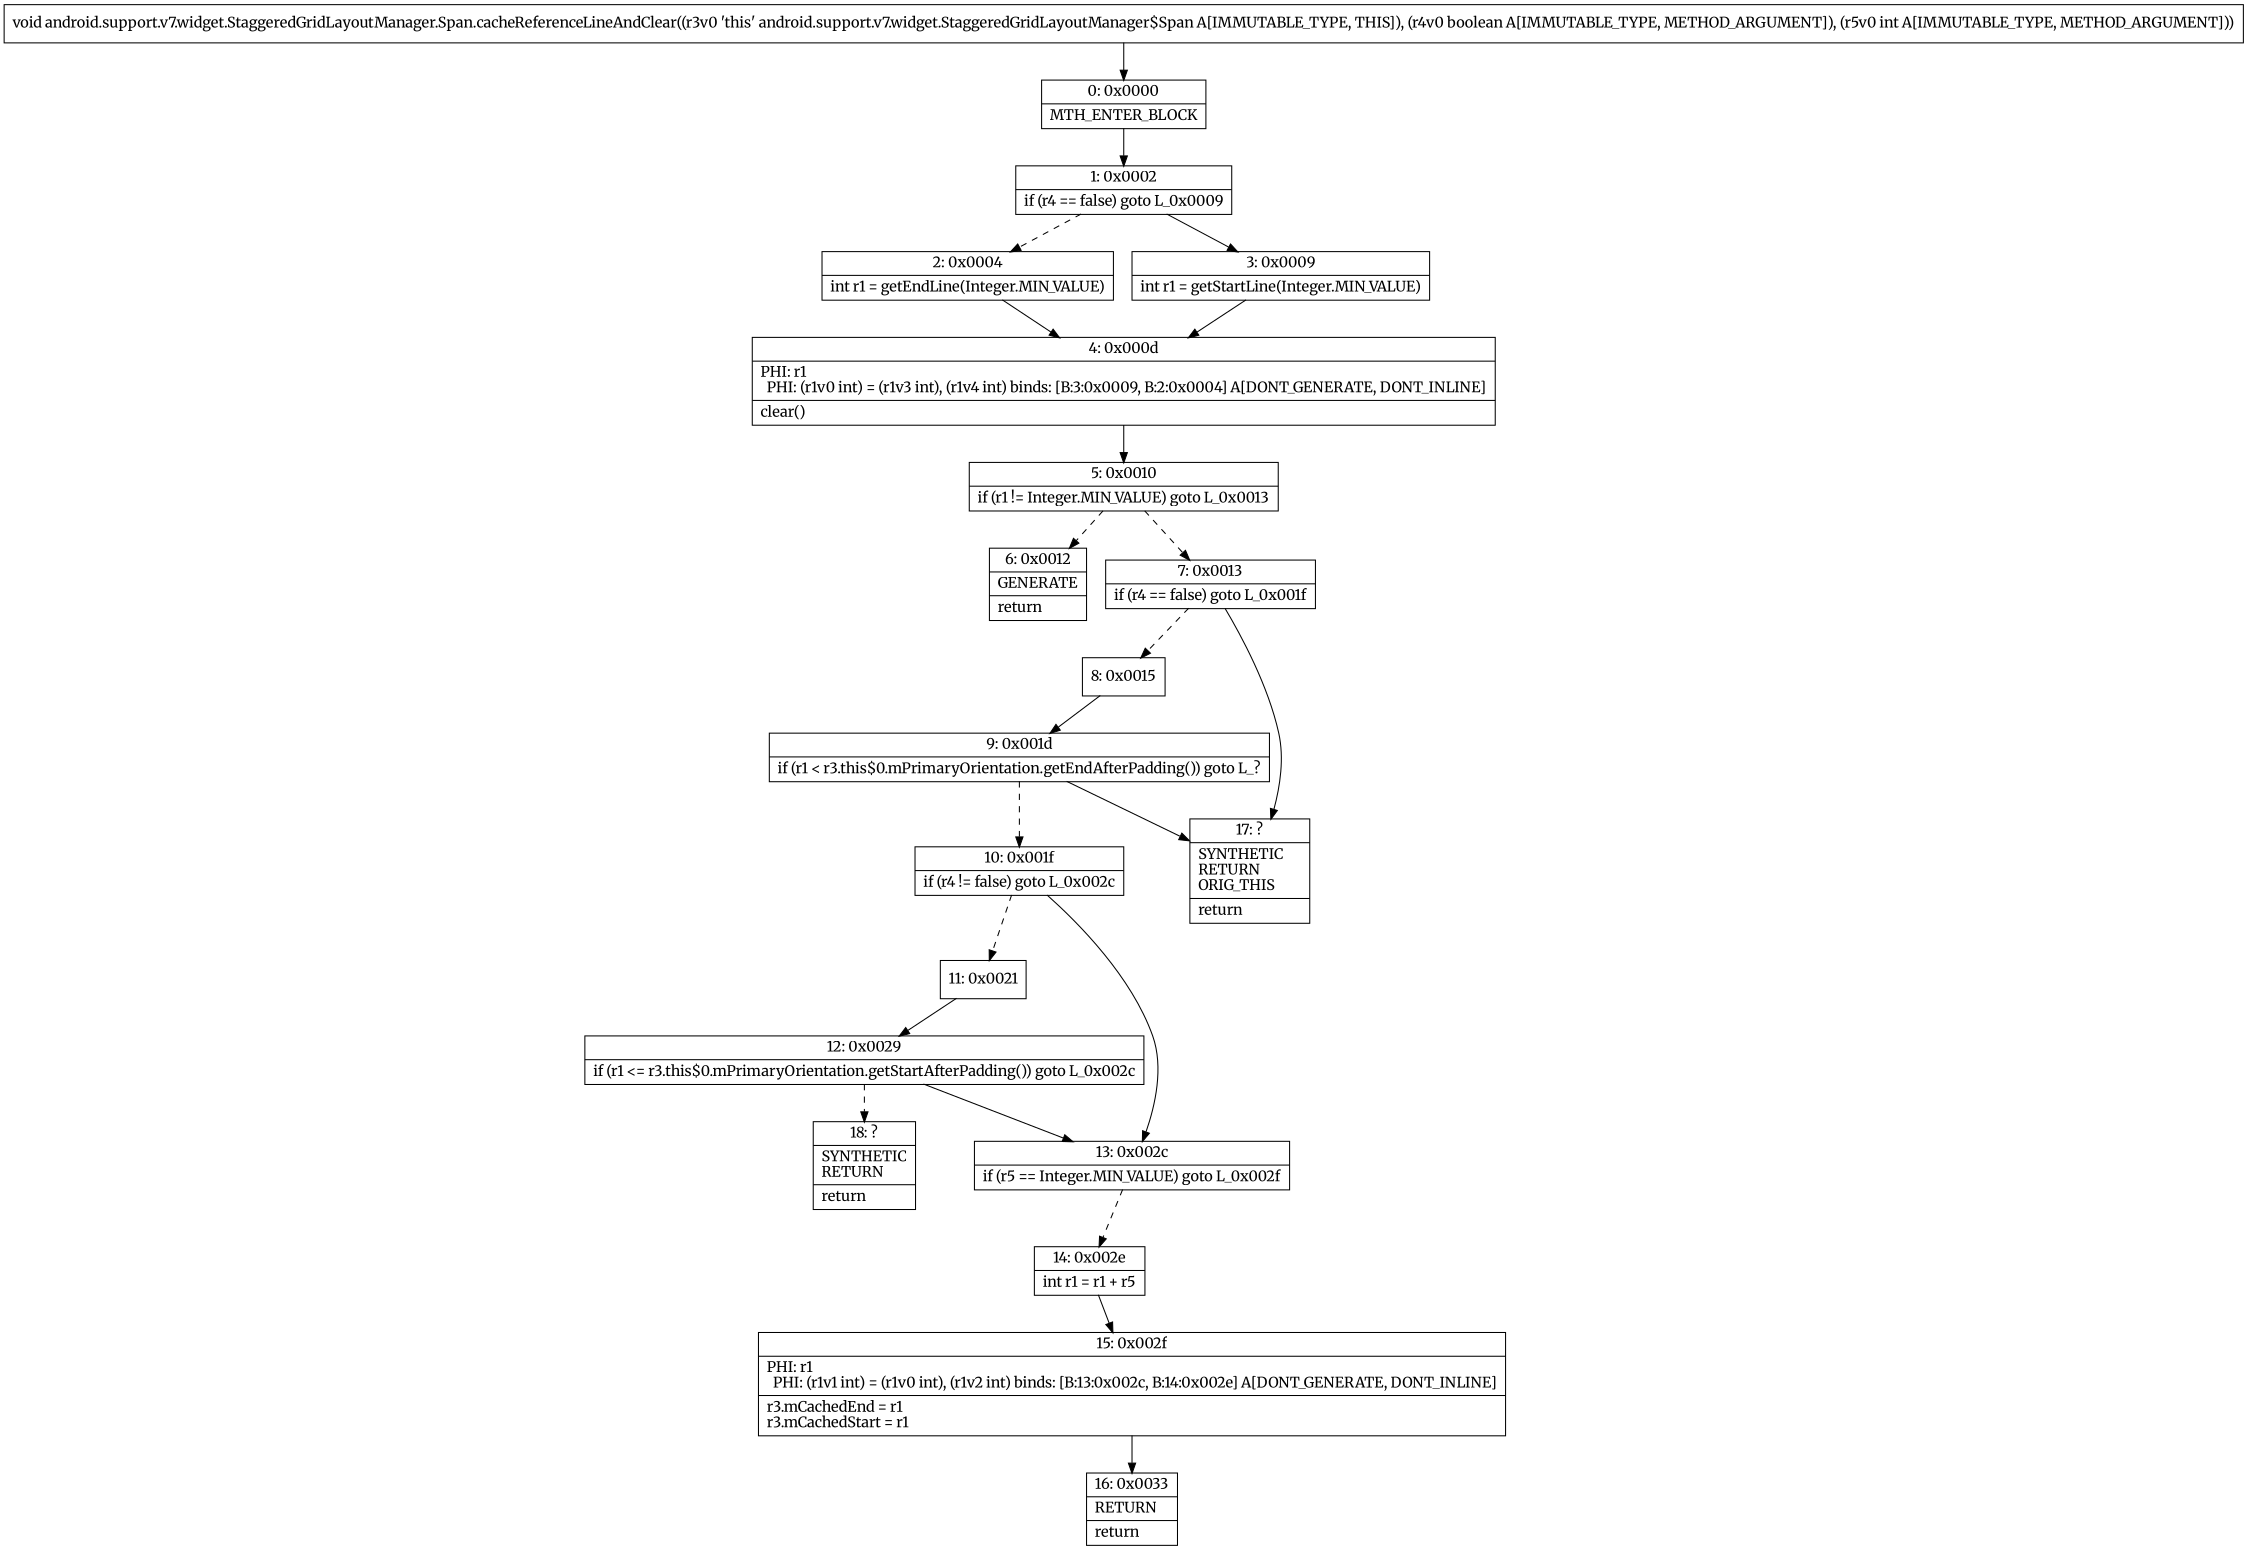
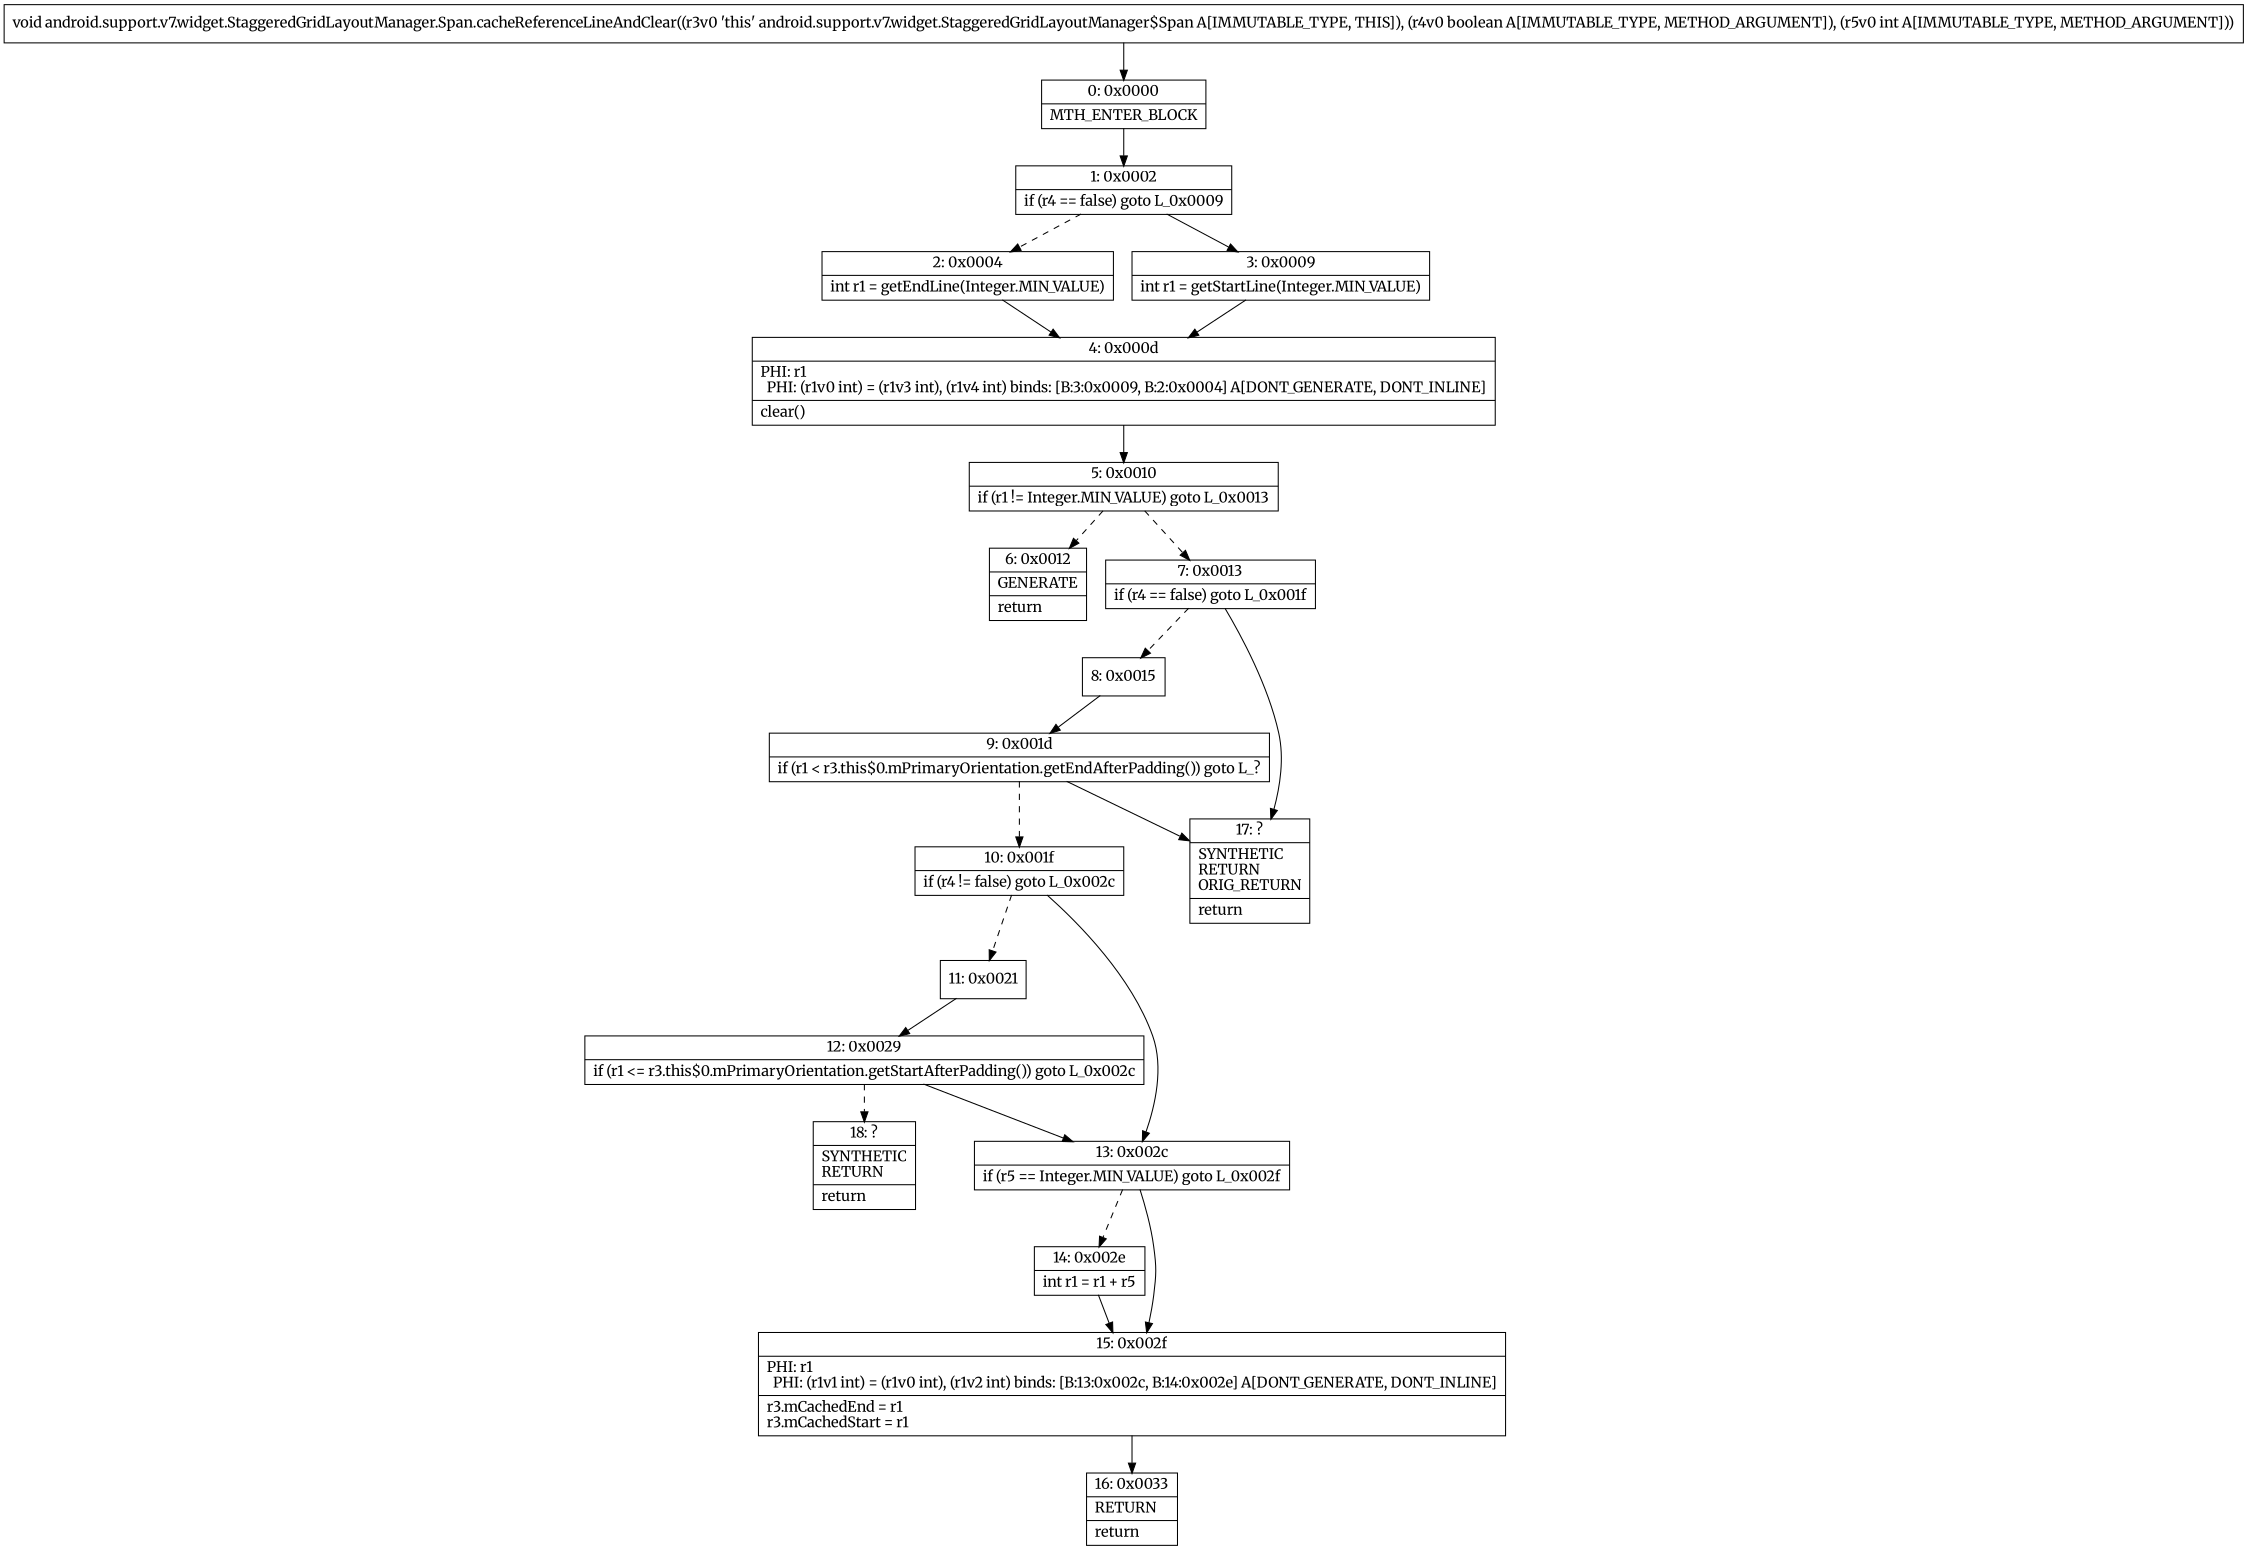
  digraph {
    fontname=Merriweather
    node [fontname=Merriweather shape=record]
    edge [fontname=Merriweather]
    n1 [label="{0\:\ 0x0000|MTH_ENTER_BLOCK\l}"]
    n2 [label="{1\:\ 0x0002|if (r4 == false) goto L_0x0009\l}"]
    n3 [label="{2\:\ 0x0004|int r1 = getEndLine(Integer.MIN_VALUE)\l}"]
    n4 [label="{3\:\ 0x0009|int r1 = getStartLine(Integer.MIN_VALUE)\l}"]
    n5 [label="{4\:\ 0x000d|PHI: r1 \l  PHI: (r1v0 int) = (r1v3 int), (r1v4 int) binds: [B:3:0x0009, B:2:0x0004] A[DONT_GENERATE, DONT_INLINE]\l|clear()\l}"]
    n6 [label="{5\:\ 0x0010|if (r1 != Integer.MIN_VALUE) goto L_0x0013\l}"]
    n7 [label="{6\:\ 0x0012|GENERATE\l|return\l}"]
    n8 [label="{7\:\ 0x0013|if (r4 == false) goto L_0x001f\l}"]
    n9 [label="{8\:\ 0x0015}"]
-   n10 [label="{17\:\ ?|SYNTHETIC\lRETURN\lORIG_THIS\l|return\l}"]
+   n10 [label="{17\:\ ?|SYNTHETIC\lRETURN\lORIG_RETURN\l|return\l}"]
    n11 [label="{9\:\ 0x001d|if (r1 \< r3.this$0.mPrimaryOrientation.getEndAfterPadding()) goto L_?\l}"]
    n12 [label="{10\:\ 0x001f|if (r4 != false) goto L_0x002c\l}"]
    n13 [label="{11\:\ 0x0021}"]
    n14 [label="{13\:\ 0x002c|if (r5 == Integer.MIN_VALUE) goto L_0x002f\l}"]
    n15 [label="{12\:\ 0x0029|if (r1 \<= r3.this$0.mPrimaryOrientation.getStartAfterPadding()) goto L_0x002c\l}"]
    n16 [label="{14\:\ 0x002e|int r1 = r1 + r5\l}"]
    n17 [label="{15\:\ 0x002f|PHI: r1 \l  PHI: (r1v1 int) = (r1v0 int), (r1v2 int) binds: [B:13:0x002c, B:14:0x002e] A[DONT_GENERATE, DONT_INLINE]\l|r3.mCachedEnd = r1\lr3.mCachedStart = r1\l}"]
    n18 [label="{18\:\ ?|SYNTHETIC\lRETURN\l|return\l}"]
    n19 [label="{16\:\ 0x0033|RETURN\l|return\l}"]
    n20 [label="{void android.support.v7.widget.StaggeredGridLayoutManager.Span.cacheReferenceLineAndClear((r3v0 'this' android.support.v7.widget.StaggeredGridLayoutManager$Span A[IMMUTABLE_TYPE, THIS]), (r4v0 boolean A[IMMUTABLE_TYPE, METHOD_ARGUMENT]), (r5v0 int A[IMMUTABLE_TYPE, METHOD_ARGUMENT])) }"]
    n1 -> n2
    n2 -> n3 [style=dashed]
    n2 -> n4
    n3 -> n5
    n4 -> n5
    n5 -> n6
    n6 -> n7 [style=dashed]
    n6 -> n8 [style=dashed]
    n8 -> n9 [style=dashed]
    n8 -> n10
    n9 -> n11
    n11 -> n10
    n11 -> n12 [style=dashed]
    n12 -> n13 [style=dashed]
    n12 -> n14
    n13 -> n15
    n14 -> n16 [style=dashed]
+   n14 -> n17
    n15 -> n14
    n15 -> n18 [style=dashed]
    n16 -> n17
    n17 -> n19
    n20 -> n1
  }
